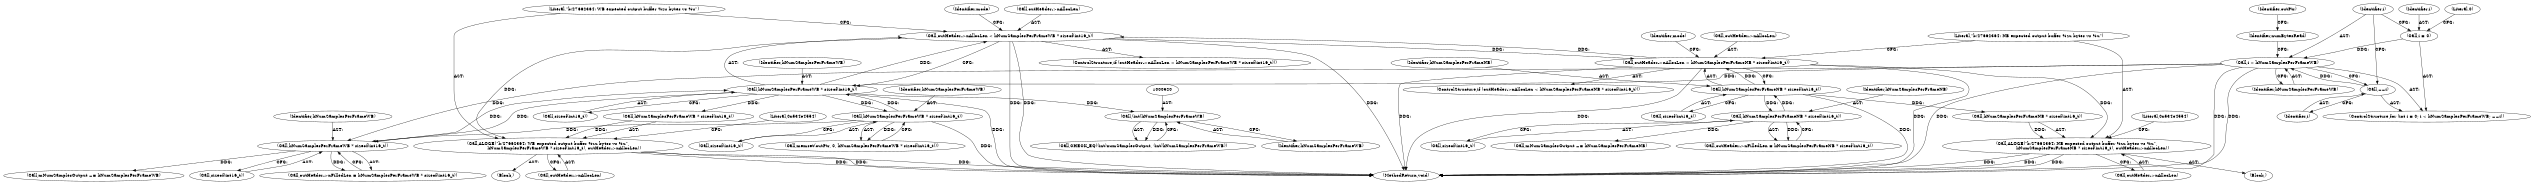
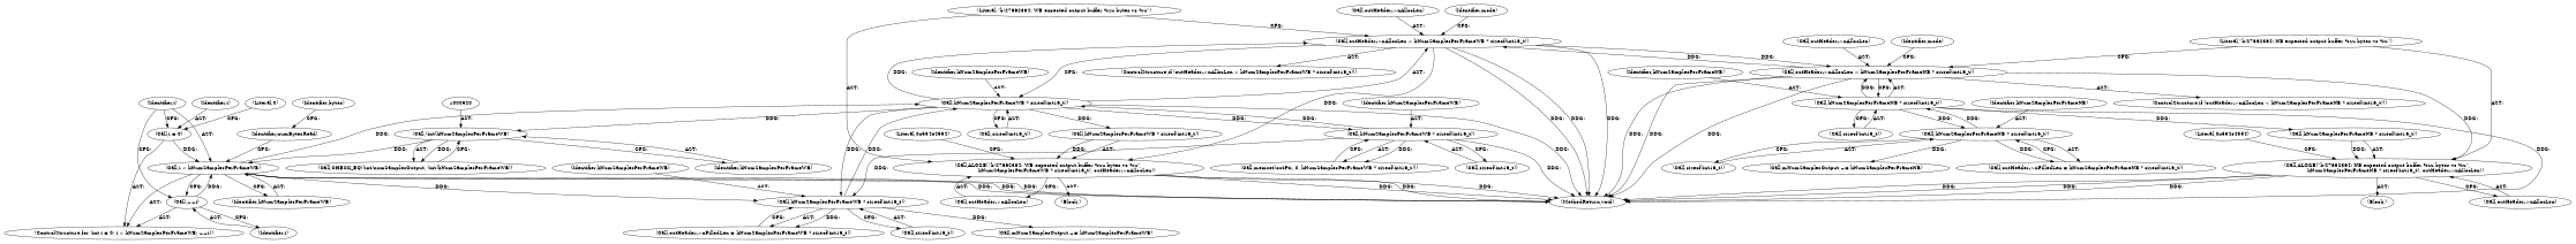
  digraph {
    n1 [label="(Call,outHeader->nAllocLen < kNumSamplesPerFrameWB * sizeof(int16_t))"]
    n2 [label="(Call,outHeader->nAllocLen < kNumSamplesPerFrameNB * sizeof(int16_t))"]
    n3 [label="(Call,kNumSamplesPerFrameWB * sizeof(int16_t))"]
    n4 [label="(Call,ALOGE(\"b/27662364: WB expected output buffer %zu bytes vs %u\",\n                       kNumSamplesPerFrameWB * sizeof(int16_t), outHeader->nAllocLen))"]
    n5 [label="(MethodReturn,void)"]
    n6 [label="(ControlStructure,if (outHeader->nAllocLen < kNumSamplesPerFrameWB * sizeof(int16_t)))"]
    n7 [label="(Call,kNumSamplesPerFrameNB * sizeof(int16_t))"]
    n8 [label="(Call,ALOGE(\"b/27662364: NB expected output buffer %zu bytes vs %u\",\n                       kNumSamplesPerFrameNB * sizeof(int16_t), outHeader->nAllocLen))"]
    n9 [label="(ControlStructure,if (outHeader->nAllocLen < kNumSamplesPerFrameNB * sizeof(int16_t)))"]
    n10 [label="(Call,(int)kNumSamplesPerFrameWB)"]
    n11 [label="(Call,kNumSamplesPerFrameWB * sizeof(int16_t))"]
    n12 [label="(Call,kNumSamplesPerFrameWB * sizeof(int16_t))"]
    n13 [label="(Call,kNumSamplesPerFrameWB * sizeof(int16_t))"]
    n14 [label="(Call,sizeof(int16_t))"]
    n15 [label="(Call,outHeader->nAllocLen)"]
    n16 [label="(Block,)"]
    n17 [label="(Call,kNumSamplesPerFrameNB * sizeof(int16_t))"]
    n18 [label="(Call,kNumSamplesPerFrameNB * sizeof(int16_t))"]
    n19 [label="(Call,sizeof(int16_t))"]
    n20 [label="(Block,)"]
    n21 [label="(Call,outHeader->nAllocLen)"]
    n22 [label="(Call,i < kNumSamplesPerFrameWB)"]
    n23 [label="(Identifier,kNumSamplesPerFrameWB)"]
    n24 [label="(Call,CHECK_EQ((int)numSamplesOutput, (int)kNumSamplesPerFrameWB))"]
    n25 [label="(Call,memset(outPtr, 0, kNumSamplesPerFrameWB * sizeof(int16_t)))"]
    n26 [label="(Call,sizeof(int16_t))"]
    n27 [label="(Call,outHeader->nFilledLen = kNumSamplesPerFrameWB * sizeof(int16_t))"]
    n28 [label="(Call,mNumSamplesOutput += kNumSamplesPerFrameWB)"]
    n29 [label="(Call,sizeof(int16_t))"]
    n30 [label="(Call,++i)"]
    n31 [label="(ControlStructure,for (int i = 0; i < kNumSamplesPerFrameWB; ++i))"]
    n32 [label="(Identifier,kNumSamplesPerFrameWB)"]
    n33 [label="(Identifier,i)"]
    n34 [label="(Call,i = 0)"]
    n35 [label="(Literal,0)"]
    n36 [label="(Call,sizeof(int16_t))"]
    n37 [label="(Call,mNumSamplesOutput += kNumSamplesPerFrameNB)"]
    n38 [label="(Call,outHeader->nFilledLen = kNumSamplesPerFrameNB * sizeof(int16_t))"]
    n39 [label="(Identifier,kNumSamplesPerFrameNB)"]
    n40 [label="(Identifier,i)"]
    n41 [label="(Call,outHeader->nAllocLen)"]
    n42 [label="(Literal,0x534e4554)"]
    n43 [label="(Identifier,numBytesRead)"]
    n44 [label="(Literal,\"b/27662364: WB expected output buffer %zu bytes vs %u\")"]
    n45 [label="(Identifier,kNumSamplesPerFrameNB)"]
    n46 [label="(Call,outHeader->nAllocLen)"]
    n47 [label="(Identifier,i)"]
    n48 [label="(Identifier,mode)"]
    n49 [label="(Identifier,kNumSamplesPerFrameWB)"]
    n50 [label="(Identifier,kNumSamplesPerFrameWB)"]
    n51 [label="(Identifier,mode)"]
    n52 [label="(Literal,0x534e4554)"]
-   n53 [label="(Identifier,outPtr)"]
+   n53 [label="(Identifier,bytes)"]
    n54 [label="(Identifier,kNumSamplesPerFrameWB)"]
    n55 [label="(Literal,\"b/27662364: NB expected output buffer %zu bytes vs %u\")"]
    1000520
    n1 -> n2 [label="DDG: "]
    n1 -> n3 [label="CFG: "]
    n1 -> n4 [label="DDG: "]
    n1 -> n5 [label="DDG: "]
    n1 -> n5 [label="DDG: "]
    n1 -> n5 [label="DDG: "]
    n1 -> n6 [label="AST: "]
    n2 -> n1 [label="DDG: "]
    n2 -> n5 [label="DDG: "]
    n2 -> n5 [label="DDG: "]
    n2 -> n5 [label="DDG: "]
    n2 -> n7 [label="CFG: "]
    n2 -> n8 [label="DDG: "]
    n2 -> n9 [label="AST: "]
    n3 -> n1 [label="AST: "]
    n3 -> n1 [label="DDG: "]
    n3 -> n5 [label="DDG: "]
    n3 -> n10 [label="DDG: "]
    n3 -> n11 [label="DDG: "]
    n3 -> n12 [label="DDG: "]
    n3 -> n13 [label="DDG: "]
    n3 -> n14 [label="CFG: "]
    n4 -> n5 [label="DDG: "]
    n4 -> n5 [label="DDG: "]
    n4 -> n5 [label="DDG: "]
    n4 -> n15 [label="CFG: "]
    n4 -> n16 [label="AST: "]
    n7 -> n2 [label="AST: "]
    n7 -> n2 [label="DDG: "]
    n7 -> n5 [label="DDG: "]
    n7 -> n17 [label="DDG: "]
    n7 -> n18 [label="DDG: "]
    n7 -> n19 [label="CFG: "]
    n8 -> n5 [label="DDG: "]
    n8 -> n5 [label="DDG: "]
    n8 -> n5 [label="DDG: "]
    n8 -> n20 [label="AST: "]
    n8 -> n21 [label="CFG: "]
+   n10 -> n22 [label="DDG: "]
    n10 -> n23 [label="CFG: "]
    n10 -> n24 [label="AST: "]
    n10 -> n24 [label="DDG: "]
    n11 -> n3 [label="DDG: "]
    n11 -> n5 [label="DDG: "]
    n11 -> n12 [label="DDG: "]
    n11 -> n25 [label="AST: "]
    n11 -> n25 [label="DDG: "]
    n11 -> n26 [label="CFG: "]
    n12 -> n3 [label="DDG: "]
    n12 -> n27 [label="AST: "]
    n12 -> n27 [label="DDG: "]
    n12 -> n28 [label="DDG: "]
    n12 -> n29 [label="CFG: "]
    n13 -> n4 [label="AST: "]
    n13 -> n4 [label="DDG: "]
    n14 -> n3 [label="AST: "]
    n15 -> n4 [label="AST: "]
    n17 -> n7 [label="DDG: "]
    n17 -> n36 [label="CFG: "]
    n17 -> n37 [label="DDG: "]
    n17 -> n38 [label="AST: "]
    n17 -> n38 [label="DDG: "]
    n18 -> n8 [label="AST: "]
    n18 -> n8 [label="DDG: "]
    n19 -> n7 [label="AST: "]
    n21 -> n8 [label="AST: "]
    n22 -> n3 [label="DDG: "]
    n22 -> n5 [label="DDG: "]
    n22 -> n5 [label="DDG: "]
    n22 -> n5 [label="DDG: "]
    n22 -> n12 [label="DDG: "]
    n22 -> n30 [label="CFG: "]
    n22 -> n31 [label="AST: "]
    n22 -> n32 [label="CFG: "]
    n23 -> n10 [label="AST: "]
    n24 -> n10 [label="CFG: "]
    n25 -> n11 [label="CFG: "]
    n26 -> n11 [label="AST: "]
    n27 -> n12 [label="CFG: "]
    n29 -> n12 [label="AST: "]
    n30 -> n22 [label="DDG: "]
    n30 -> n31 [label="AST: "]
    n30 -> n33 [label="CFG: "]
    n32 -> n22 [label="AST: "]
    n33 -> n30 [label="AST: "]
    n34 -> n22 [label="DDG: "]
    n34 -> n31 [label="AST: "]
    n35 -> n34 [label="CFG: "]
    n36 -> n17 [label="AST: "]
    n38 -> n17 [label="CFG: "]
    n39 -> n17 [label="AST: "]
    n40 -> n22 [label="AST: "]
    n40 -> n30 [label="CFG: "]
    n40 -> n34 [label="CFG: "]
    n41 -> n1 [label="AST: "]
    n42 -> n4 [label="CFG: "]
    n43 -> n22 [label="CFG: "]
    n44 -> n1 [label="CFG: "]
    n44 -> n4 [label="AST: "]
    n45 -> n7 [label="AST: "]
    n46 -> n2 [label="AST: "]
    n47 -> n34 [label="AST: "]
    n48 -> n2 [label="CFG: "]
    n49 -> n3 [label="AST: "]
    n50 -> n11 [label="AST: "]
    n51 -> n1 [label="CFG: "]
    n52 -> n8 [label="CFG: "]
    n53 -> n43 [label="CFG: "]
    n54 -> n12 [label="AST: "]
    n55 -> n2 [label="CFG: "]
    n55 -> n8 [label="AST: "]
    1000520 -> n10 [label="AST: "]
  }
